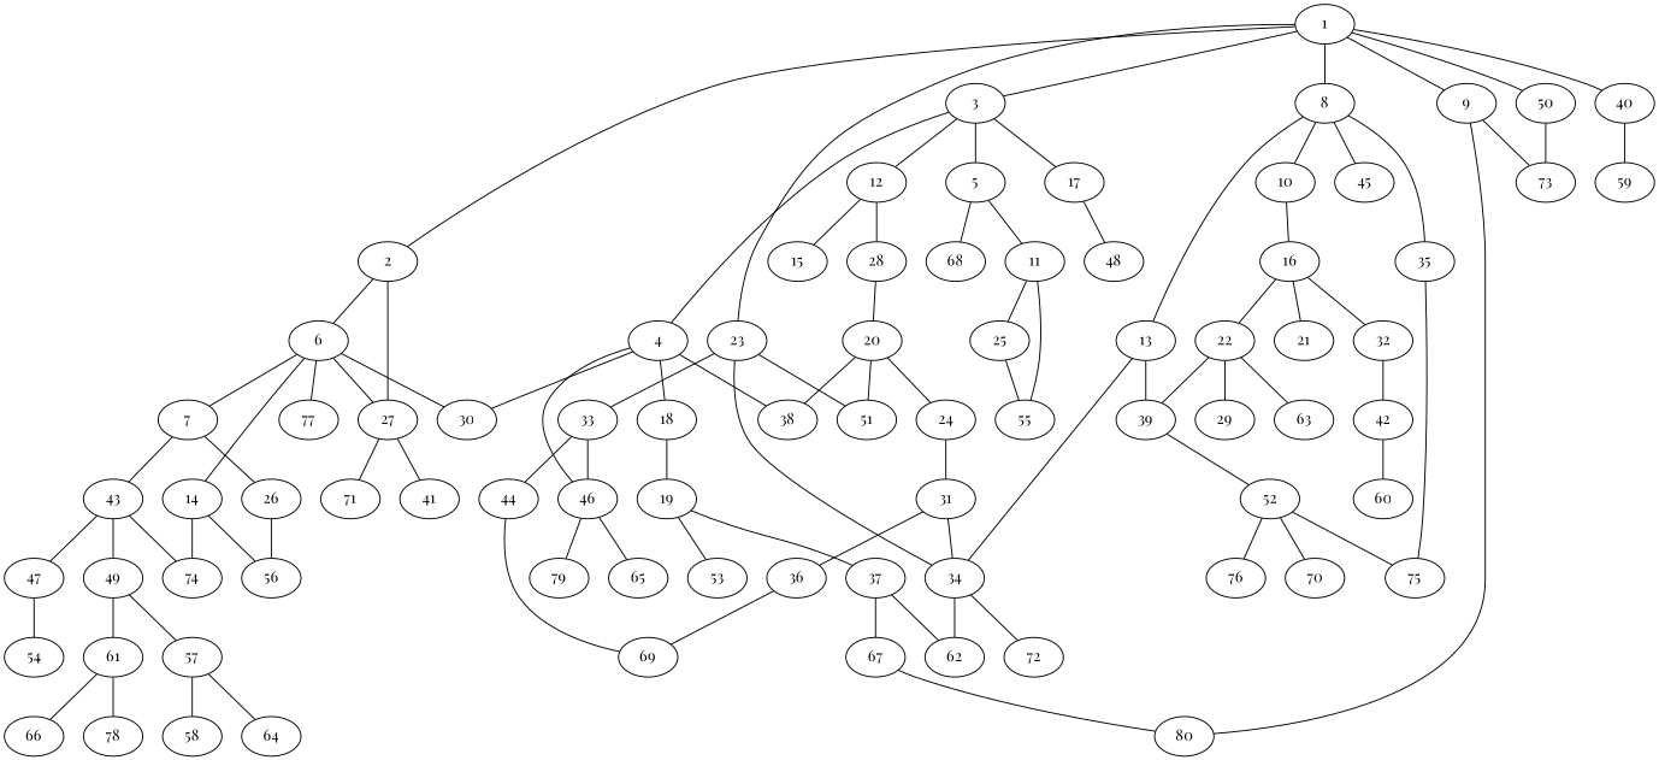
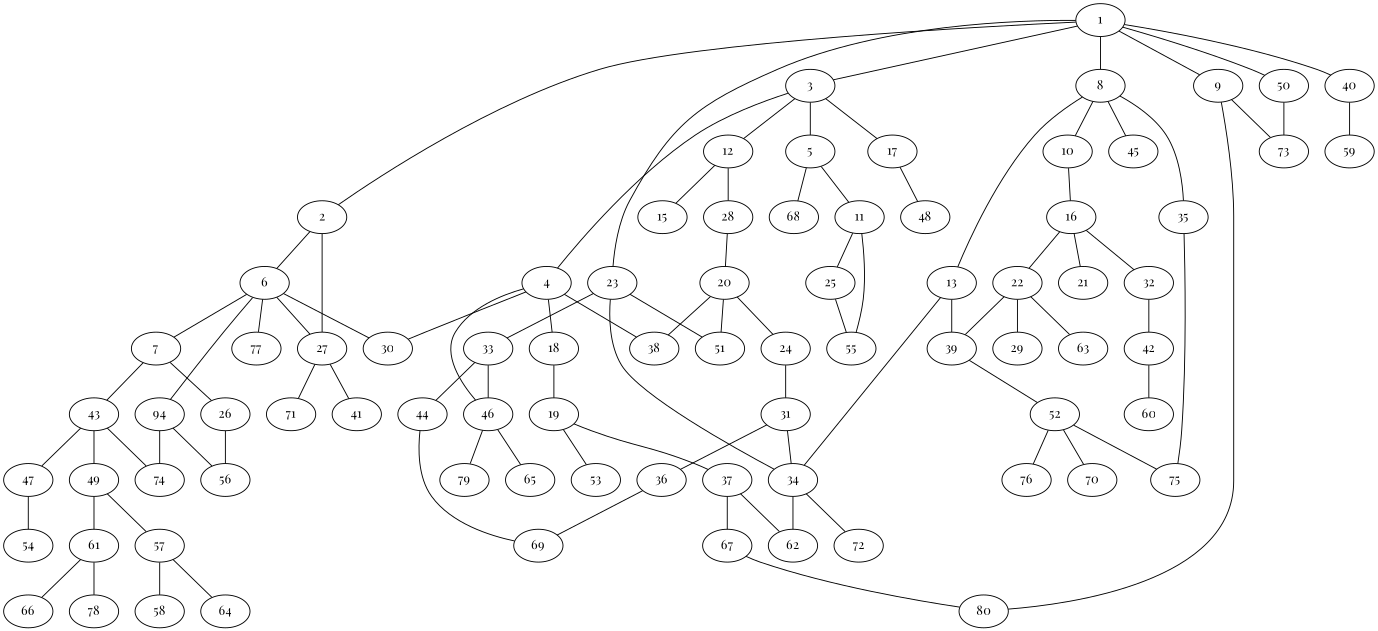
  graph {
    fontname="Playfair Display"
    node [fontname="Playfair Display"]
    edge [fontname="Playfair Display"]
    1
    2
    3
    8
    9
    23
    40
    50
    6
    27
    4
    5
    12
    17
    10
    13
    35
    45
    73
    80
    34
    51
    33
    59
    30
    7
-   14
+   14 [label=94]
    77
    41
    71
    18
    38
    46
    11
    68
    15
    28
    48
    16
    39
    75
    62
    72
    44
    26
    43
    56
    74
    19
    65
    79
    25
    55
    20
    37
    53
    47
    49
    54
    57
    61
    21
    22
    32
    52
    29
    63
    42
    24
    70
    76
    31
    60
    67
    36
    69
    58
    64
    66
    78
    1 -- 2
    1 -- 3
    1 -- 8
    1 -- 9
    1 -- 23
    1 -- 40
    1 -- 50
    2 -- 6
    2 -- 27
    3 -- 4
    3 -- 5
    3 -- 12
    3 -- 17
    8 -- 10
    8 -- 13
    8 -- 35
    8 -- 45
    9 -- 73
    9 -- 80
    23 -- 34
    23 -- 51
    23 -- 33
    40 -- 59
    50 -- 73
    6 -- 27
    6 -- 30
    6 -- 7
    6 -- 14
    6 -- 77
    27 -- 41
    27 -- 71
    4 -- 30
    4 -- 18
    4 -- 38
    4 -- 46
    5 -- 11
    5 -- 68
    12 -- 15
    12 -- 28
    17 -- 48
    10 -- 16
    13 -- 34
    13 -- 39
    35 -- 75
    34 -- 62
    34 -- 72
    33 -- 46
    33 -- 44
    7 -- 26
    7 -- 43
    14 -- 56
    14 -- 74
    18 -- 19
    46 -- 65
    46 -- 79
    11 -- 25
    11 -- 55
    28 -- 20
    16 -- 21
    16 -- 22
    16 -- 32
    39 -- 52
    44 -- 69
    26 -- 56
    43 -- 74
    43 -- 47
    43 -- 49
    19 -- 37
    19 -- 53
    25 -- 55
    20 -- 51
    20 -- 38
    20 -- 24
    37 -- 62
    37 -- 67
    47 -- 54
    49 -- 57
    49 -- 61
    57 -- 58
    57 -- 64
    61 -- 66
    61 -- 78
    22 -- 39
    22 -- 29
    22 -- 63
    32 -- 42
    52 -- 75
    52 -- 70
    52 -- 76
    42 -- 60
    24 -- 31
    31 -- 34
    31 -- 36
    67 -- 80
    36 -- 69
  }
